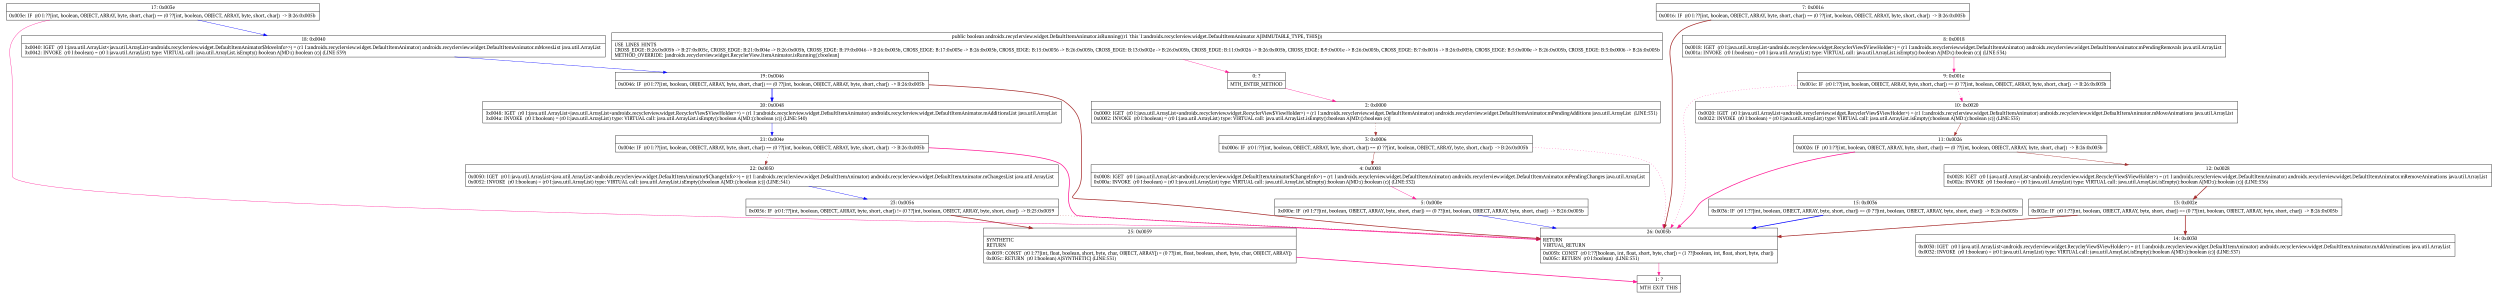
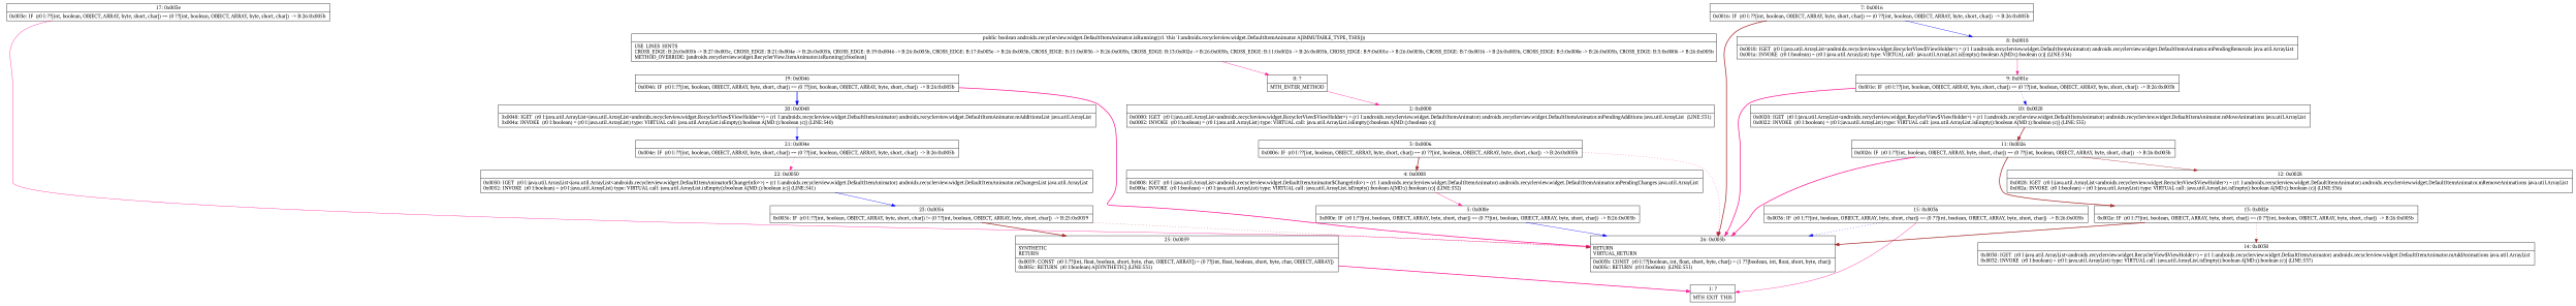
  digraph {
    fontname="PT Serif"
    node [fontname="PT Serif" shape=record]
    edge [color=deeppink fontname="PT Serif" style=solid]
    n1 [label="{0\:\ ?|MTH_ENTER_METHOD\l}"]
    n2 [label="{2\:\ 0x0000|0x0000: IGET  (r0 I:java.util.ArrayList\<androidx.recyclerview.widget.RecyclerView$ViewHolder\>) = (r1 I:androidx.recyclerview.widget.DefaultItemAnimator) androidx.recyclerview.widget.DefaultItemAnimator.mPendingAdditions java.util.ArrayList  (LINE:531)\l0x0002: INVOKE  (r0 I:boolean) = (r0 I:java.util.ArrayList) type: VIRTUAL call: java.util.ArrayList.isEmpty():boolean A[MD:():boolean (c)]\l}"]
    n3 [label="{3\:\ 0x0006|0x0006: IF  (r0 I:??[int, boolean, OBJECT, ARRAY, byte, short, char]) == (0 ??[int, boolean, OBJECT, ARRAY, byte, short, char])  \-\> B:26:0x005b \l}"]
    n4 [label="{4\:\ 0x0008|0x0008: IGET  (r0 I:java.util.ArrayList\<androidx.recyclerview.widget.DefaultItemAnimator$ChangeInfo\>) = (r1 I:androidx.recyclerview.widget.DefaultItemAnimator) androidx.recyclerview.widget.DefaultItemAnimator.mPendingChanges java.util.ArrayList \l0x000a: INVOKE  (r0 I:boolean) = (r0 I:java.util.ArrayList) type: VIRTUAL call: java.util.ArrayList.isEmpty():boolean A[MD:():boolean (c)] (LINE:532)\l}"]
    n5 [label="{26\:\ 0x005b|RETURN\lVIRTUAL_RETURN\l|0x005b: CONST  (r0 I:??[boolean, int, float, short, byte, char]) = (1 ??[boolean, int, float, short, byte, char]) \l0x005c: RETURN  (r0 I:boolean)  (LINE:531)\l}"]
    n6 [label="{5\:\ 0x000e|0x000e: IF  (r0 I:??[int, boolean, OBJECT, ARRAY, byte, short, char]) == (0 ??[int, boolean, OBJECT, ARRAY, byte, short, char])  \-\> B:26:0x005b \l}"]
    n7 [label="{1\:\ ?|MTH_EXIT_THIS\l}"]
    n8 [label="{7\:\ 0x0016|0x0016: IF  (r0 I:??[int, boolean, OBJECT, ARRAY, byte, short, char]) == (0 ??[int, boolean, OBJECT, ARRAY, byte, short, char])  \-\> B:26:0x005b \l}"]
    n9 [label="{8\:\ 0x0018|0x0018: IGET  (r0 I:java.util.ArrayList\<androidx.recyclerview.widget.RecyclerView$ViewHolder\>) = (r1 I:androidx.recyclerview.widget.DefaultItemAnimator) androidx.recyclerview.widget.DefaultItemAnimator.mPendingRemovals java.util.ArrayList \l0x001a: INVOKE  (r0 I:boolean) = (r0 I:java.util.ArrayList) type: VIRTUAL call: java.util.ArrayList.isEmpty():boolean A[MD:():boolean (c)] (LINE:534)\l}"]
    n10 [label="{9\:\ 0x001e|0x001e: IF  (r0 I:??[int, boolean, OBJECT, ARRAY, byte, short, char]) == (0 ??[int, boolean, OBJECT, ARRAY, byte, short, char])  \-\> B:26:0x005b \l}"]
    n11 [label="{10\:\ 0x0020|0x0020: IGET  (r0 I:java.util.ArrayList\<androidx.recyclerview.widget.RecyclerView$ViewHolder\>) = (r1 I:androidx.recyclerview.widget.DefaultItemAnimator) androidx.recyclerview.widget.DefaultItemAnimator.mMoveAnimations java.util.ArrayList \l0x0022: INVOKE  (r0 I:boolean) = (r0 I:java.util.ArrayList) type: VIRTUAL call: java.util.ArrayList.isEmpty():boolean A[MD:():boolean (c)] (LINE:535)\l}"]
    n12 [label="{11\:\ 0x0026|0x0026: IF  (r0 I:??[int, boolean, OBJECT, ARRAY, byte, short, char]) == (0 ??[int, boolean, OBJECT, ARRAY, byte, short, char])  \-\> B:26:0x005b \l}"]
    n13 [label="{12\:\ 0x0028|0x0028: IGET  (r0 I:java.util.ArrayList\<androidx.recyclerview.widget.RecyclerView$ViewHolder\>) = (r1 I:androidx.recyclerview.widget.DefaultItemAnimator) androidx.recyclerview.widget.DefaultItemAnimator.mRemoveAnimations java.util.ArrayList \l0x002a: INVOKE  (r0 I:boolean) = (r0 I:java.util.ArrayList) type: VIRTUAL call: java.util.ArrayList.isEmpty():boolean A[MD:():boolean (c)] (LINE:536)\l}"]
    n14 [label="{13\:\ 0x002e|0x002e: IF  (r0 I:??[int, boolean, OBJECT, ARRAY, byte, short, char]) == (0 ??[int, boolean, OBJECT, ARRAY, byte, short, char])  \-\> B:26:0x005b \l}"]
    n15 [label="{14\:\ 0x0030|0x0030: IGET  (r0 I:java.util.ArrayList\<androidx.recyclerview.widget.RecyclerView$ViewHolder\>) = (r1 I:androidx.recyclerview.widget.DefaultItemAnimator) androidx.recyclerview.widget.DefaultItemAnimator.mAddAnimations java.util.ArrayList \l0x0032: INVOKE  (r0 I:boolean) = (r0 I:java.util.ArrayList) type: VIRTUAL call: java.util.ArrayList.isEmpty():boolean A[MD:():boolean (c)] (LINE:537)\l}"]
    n16 [label="{15\:\ 0x0036|0x0036: IF  (r0 I:??[int, boolean, OBJECT, ARRAY, byte, short, char]) == (0 ??[int, boolean, OBJECT, ARRAY, byte, short, char])  \-\> B:26:0x005b \l}"]
    n17 [label="{17\:\ 0x003e|0x003e: IF  (r0 I:??[int, boolean, OBJECT, ARRAY, byte, short, char]) == (0 ??[int, boolean, OBJECT, ARRAY, byte, short, char])  \-\> B:26:0x005b \l}"]
-   n18 [label="{18\:\ 0x0040|0x0040: IGET  (r0 I:java.util.ArrayList\<java.util.ArrayList\<androidx.recyclerview.widget.DefaultItemAnimator$MoveInfo\>\>) = (r1 I:androidx.recyclerview.widget.DefaultItemAnimator) androidx.recyclerview.widget.DefaultItemAnimator.mMovesList java.util.ArrayList \l0x0042: INVOKE  (r0 I:boolean) = (r0 I:java.util.ArrayList) type: VIRTUAL call: java.util.ArrayList.isEmpty():boolean A[MD:():boolean (c)] (LINE:539)\l}"]
    n19 [label="{19\:\ 0x0046|0x0046: IF  (r0 I:??[int, boolean, OBJECT, ARRAY, byte, short, char]) == (0 ??[int, boolean, OBJECT, ARRAY, byte, short, char])  \-\> B:26:0x005b \l}"]
    n20 [label="{20\:\ 0x0048|0x0048: IGET  (r0 I:java.util.ArrayList\<java.util.ArrayList\<androidx.recyclerview.widget.RecyclerView$ViewHolder\>\>) = (r1 I:androidx.recyclerview.widget.DefaultItemAnimator) androidx.recyclerview.widget.DefaultItemAnimator.mAdditionsList java.util.ArrayList \l0x004a: INVOKE  (r0 I:boolean) = (r0 I:java.util.ArrayList) type: VIRTUAL call: java.util.ArrayList.isEmpty():boolean A[MD:():boolean (c)] (LINE:540)\l}"]
    n21 [label="{21\:\ 0x004e|0x004e: IF  (r0 I:??[int, boolean, OBJECT, ARRAY, byte, short, char]) == (0 ??[int, boolean, OBJECT, ARRAY, byte, short, char])  \-\> B:26:0x005b \l}"]
    n22 [label="{22\:\ 0x0050|0x0050: IGET  (r0 I:java.util.ArrayList\<java.util.ArrayList\<androidx.recyclerview.widget.DefaultItemAnimator$ChangeInfo\>\>) = (r1 I:androidx.recyclerview.widget.DefaultItemAnimator) androidx.recyclerview.widget.DefaultItemAnimator.mChangesList java.util.ArrayList \l0x0052: INVOKE  (r0 I:boolean) = (r0 I:java.util.ArrayList) type: VIRTUAL call: java.util.ArrayList.isEmpty():boolean A[MD:():boolean (c)] (LINE:541)\l}"]
    n23 [label="{23\:\ 0x0056|0x0056: IF  (r0 I:??[int, boolean, OBJECT, ARRAY, byte, short, char]) != (0 ??[int, boolean, OBJECT, ARRAY, byte, short, char])  \-\> B:25:0x0059 \l}"]
    n24 [label="{25\:\ 0x0059|SYNTHETIC\lRETURN\l|0x0059: CONST  (r0 I:??[int, float, boolean, short, byte, char, OBJECT, ARRAY]) = (0 ??[int, float, boolean, short, byte, char, OBJECT, ARRAY]) \l0x005c: RETURN  (r0 I:boolean) A[SYNTHETIC] (LINE:531)\l}"]
    n25 [label="{public boolean androidx.recyclerview.widget.DefaultItemAnimator.isRunning((r1 'this' I:androidx.recyclerview.widget.DefaultItemAnimator A[IMMUTABLE_TYPE, THIS]))  | USE_LINES_HINTS\lCROSS_EDGE: B:26:0x005b \-\> B:27:0x005c, CROSS_EDGE: B:21:0x004e \-\> B:26:0x005b, CROSS_EDGE: B:19:0x0046 \-\> B:26:0x005b, CROSS_EDGE: B:17:0x003e \-\> B:26:0x005b, CROSS_EDGE: B:15:0x0036 \-\> B:26:0x005b, CROSS_EDGE: B:13:0x002e \-\> B:26:0x005b, CROSS_EDGE: B:11:0x0026 \-\> B:26:0x005b, CROSS_EDGE: B:9:0x001e \-\> B:26:0x005b, CROSS_EDGE: B:7:0x0016 \-\> B:26:0x005b, CROSS_EDGE: B:5:0x000e \-\> B:26:0x005b, CROSS_EDGE: B:3:0x0006 \-\> B:26:0x005b\lMETHOD_OVERRIDE: [androidx.recyclerview.widget.RecyclerView.ItemAnimator.isRunning():boolean]\l}"]
    n1 -> n2
-   n2 -> n3 [color=brown style=dotted]
-   n3 -> n4 [color=brown]
+   n3 -> n4 [color=brown style=bold]
    n3 -> n5 [style=dotted]
    n4 -> n6
-   n5 -> n7
+   n16 -> n7
    n6 -> n5 [color=blue]
    n8 -> n5 [color=brown style=bold]
+   n8 -> n9 [color=blue]
    n9 -> n10
-   n10 -> n5 [style=dotted]
-   n10 -> n11 [style=dotted]
-   n11 -> n12 [color=brown]
+   n10 -> n5 [style=bold]
+   n10 -> n11 [color=blue style=dotted]
+   n11 -> n12 [color=brown style=bold]
    n12 -> n5 [style=bold]
    n12 -> n13 [color=brown]
-   n13 -> n14 [color=brown style=bold]
+   n12 -> n14 [color=brown style=bold]
    n14 -> n5 [color=brown style=bold]
-   n14 -> n15 [color=brown style=bold]
-   n16 -> n5 [color=blue style=bold]
+   n14 -> n15 [color=brown style=dotted]
+   n16 -> n5 [color=blue style=dotted]
    n17 -> n5
-   n17 -> n18 [color=blue]
-   n18 -> n19 [color=blue]
-   n19 -> n5 [color=brown style=bold]
+   n19 -> n5 [style=bold]
    n19 -> n20 [color=blue style=bold]
    n20 -> n21 [color=blue]
-   n21 -> n5 [style=bold]
-   n21 -> n22 [color=brown style=dotted]
+   n21 -> n22 [style=dotted]
    n22 -> n23 [color=blue]
    n23 -> n5 [color=brown style=dotted]
    n23 -> n24 [color=brown style=bold]
    n24 -> n7 [style=bold]
    n25 -> n1
  }
